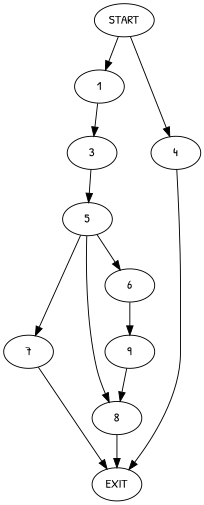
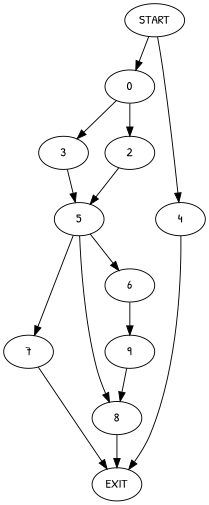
  digraph {
    fontname="Patrick Hand"
    node [fontname="Patrick Hand"]
    edge [fontname="Patrick Hand"]
    n1 [label=START]
-   1
+   1 [label=0]
    4
+   2
    3
    n6 [label=EXIT]
    5
    6
    7
    8
    9
    n1 -> 1
    n1 -> 4
+   1 -> 2
    1 -> 3
    4 -> n6
+   2 -> 5
    3 -> 5
    5 -> 6
    5 -> 7
    5 -> 8
    6 -> 9
    7 -> n6
    8 -> n6
    9 -> 8
  }
